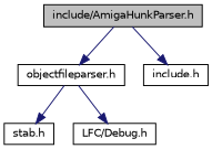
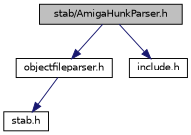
  digraph {
    node [color=black fillcolor=white fontname=Helvetica fontsize=10 shape=record style=filled]
    edge [color=midnightblue fontname=Helvetica fontsize=10 labelfontname=Helvetica labelfontsize=10 style=solid]
-   n1 [fillcolor=grey75 fontcolor=black height=0.2 label="include/AmigaHunkParser.h" width=0.4]
+   n1 [fillcolor=grey75 fontcolor=black height=0.2 label="stab/AmigaHunkParser.h" width=0.4]
    n2 [height=0.2 label="objectfileparser.h" width=0.4]
    n3 [height=0.2 label="include.h" width=0.4]
    n4 [height=0.2 label="stab.h" width=0.4]
-   n5 [height=0.2 label="LFC/Debug.h" width=0.4]
    n1 -> n2
    n1 -> n3
    n2 -> n4
-   n2 -> n5
  }
